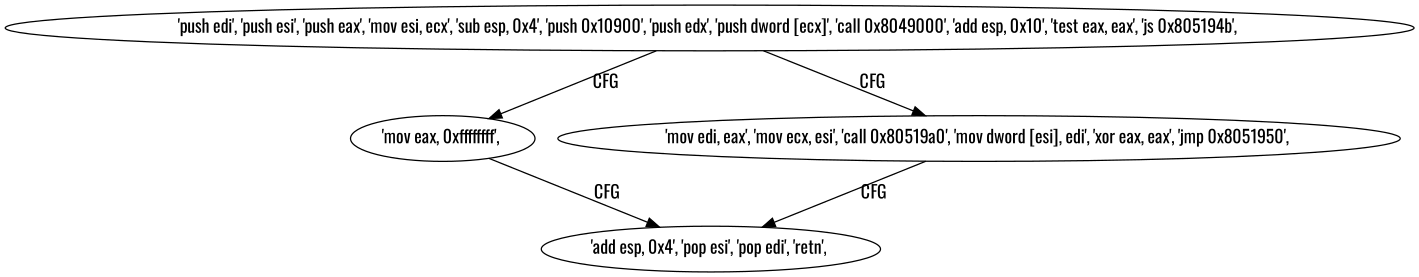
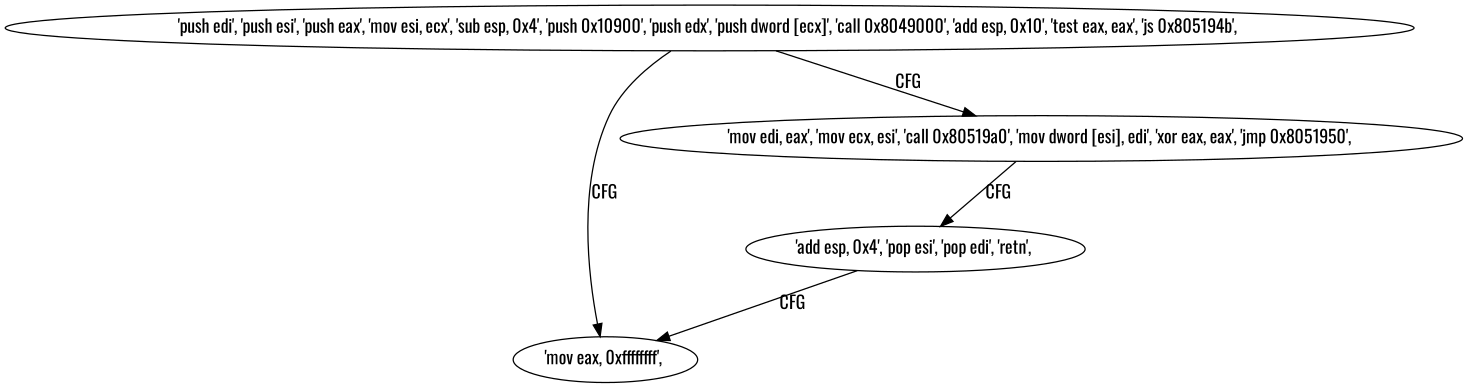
  digraph {
    fontname=Oswald
    node [fontname=Oswald]
    edge [fontname=Oswald]
    n1 [label="'push edi', 'push esi', 'push eax', 'mov esi, ecx', 'sub esp, 0x4', 'push 0x10900', 'push edx', 'push dword [ecx]', 'call 0x8049000', 'add esp, 0x10', 'test eax, eax', 'js 0x805194b', "]
    n2 [label="'mov eax, 0xffffffff', "]
    n3 [label="'mov edi, eax', 'mov ecx, esi', 'call 0x80519a0', 'mov dword [esi], edi', 'xor eax, eax', 'jmp 0x8051950', "]
    n4 [label="'add esp, 0x4', 'pop esi', 'pop edi', 'retn', "]
    n1 -> n2 [label=CFG]
    n1 -> n3 [label=CFG]
-   n2 -> n4 [label=CFG]
+   n4 -> n2 [label=CFG]
    n3 -> n4 [label=CFG]
  }
